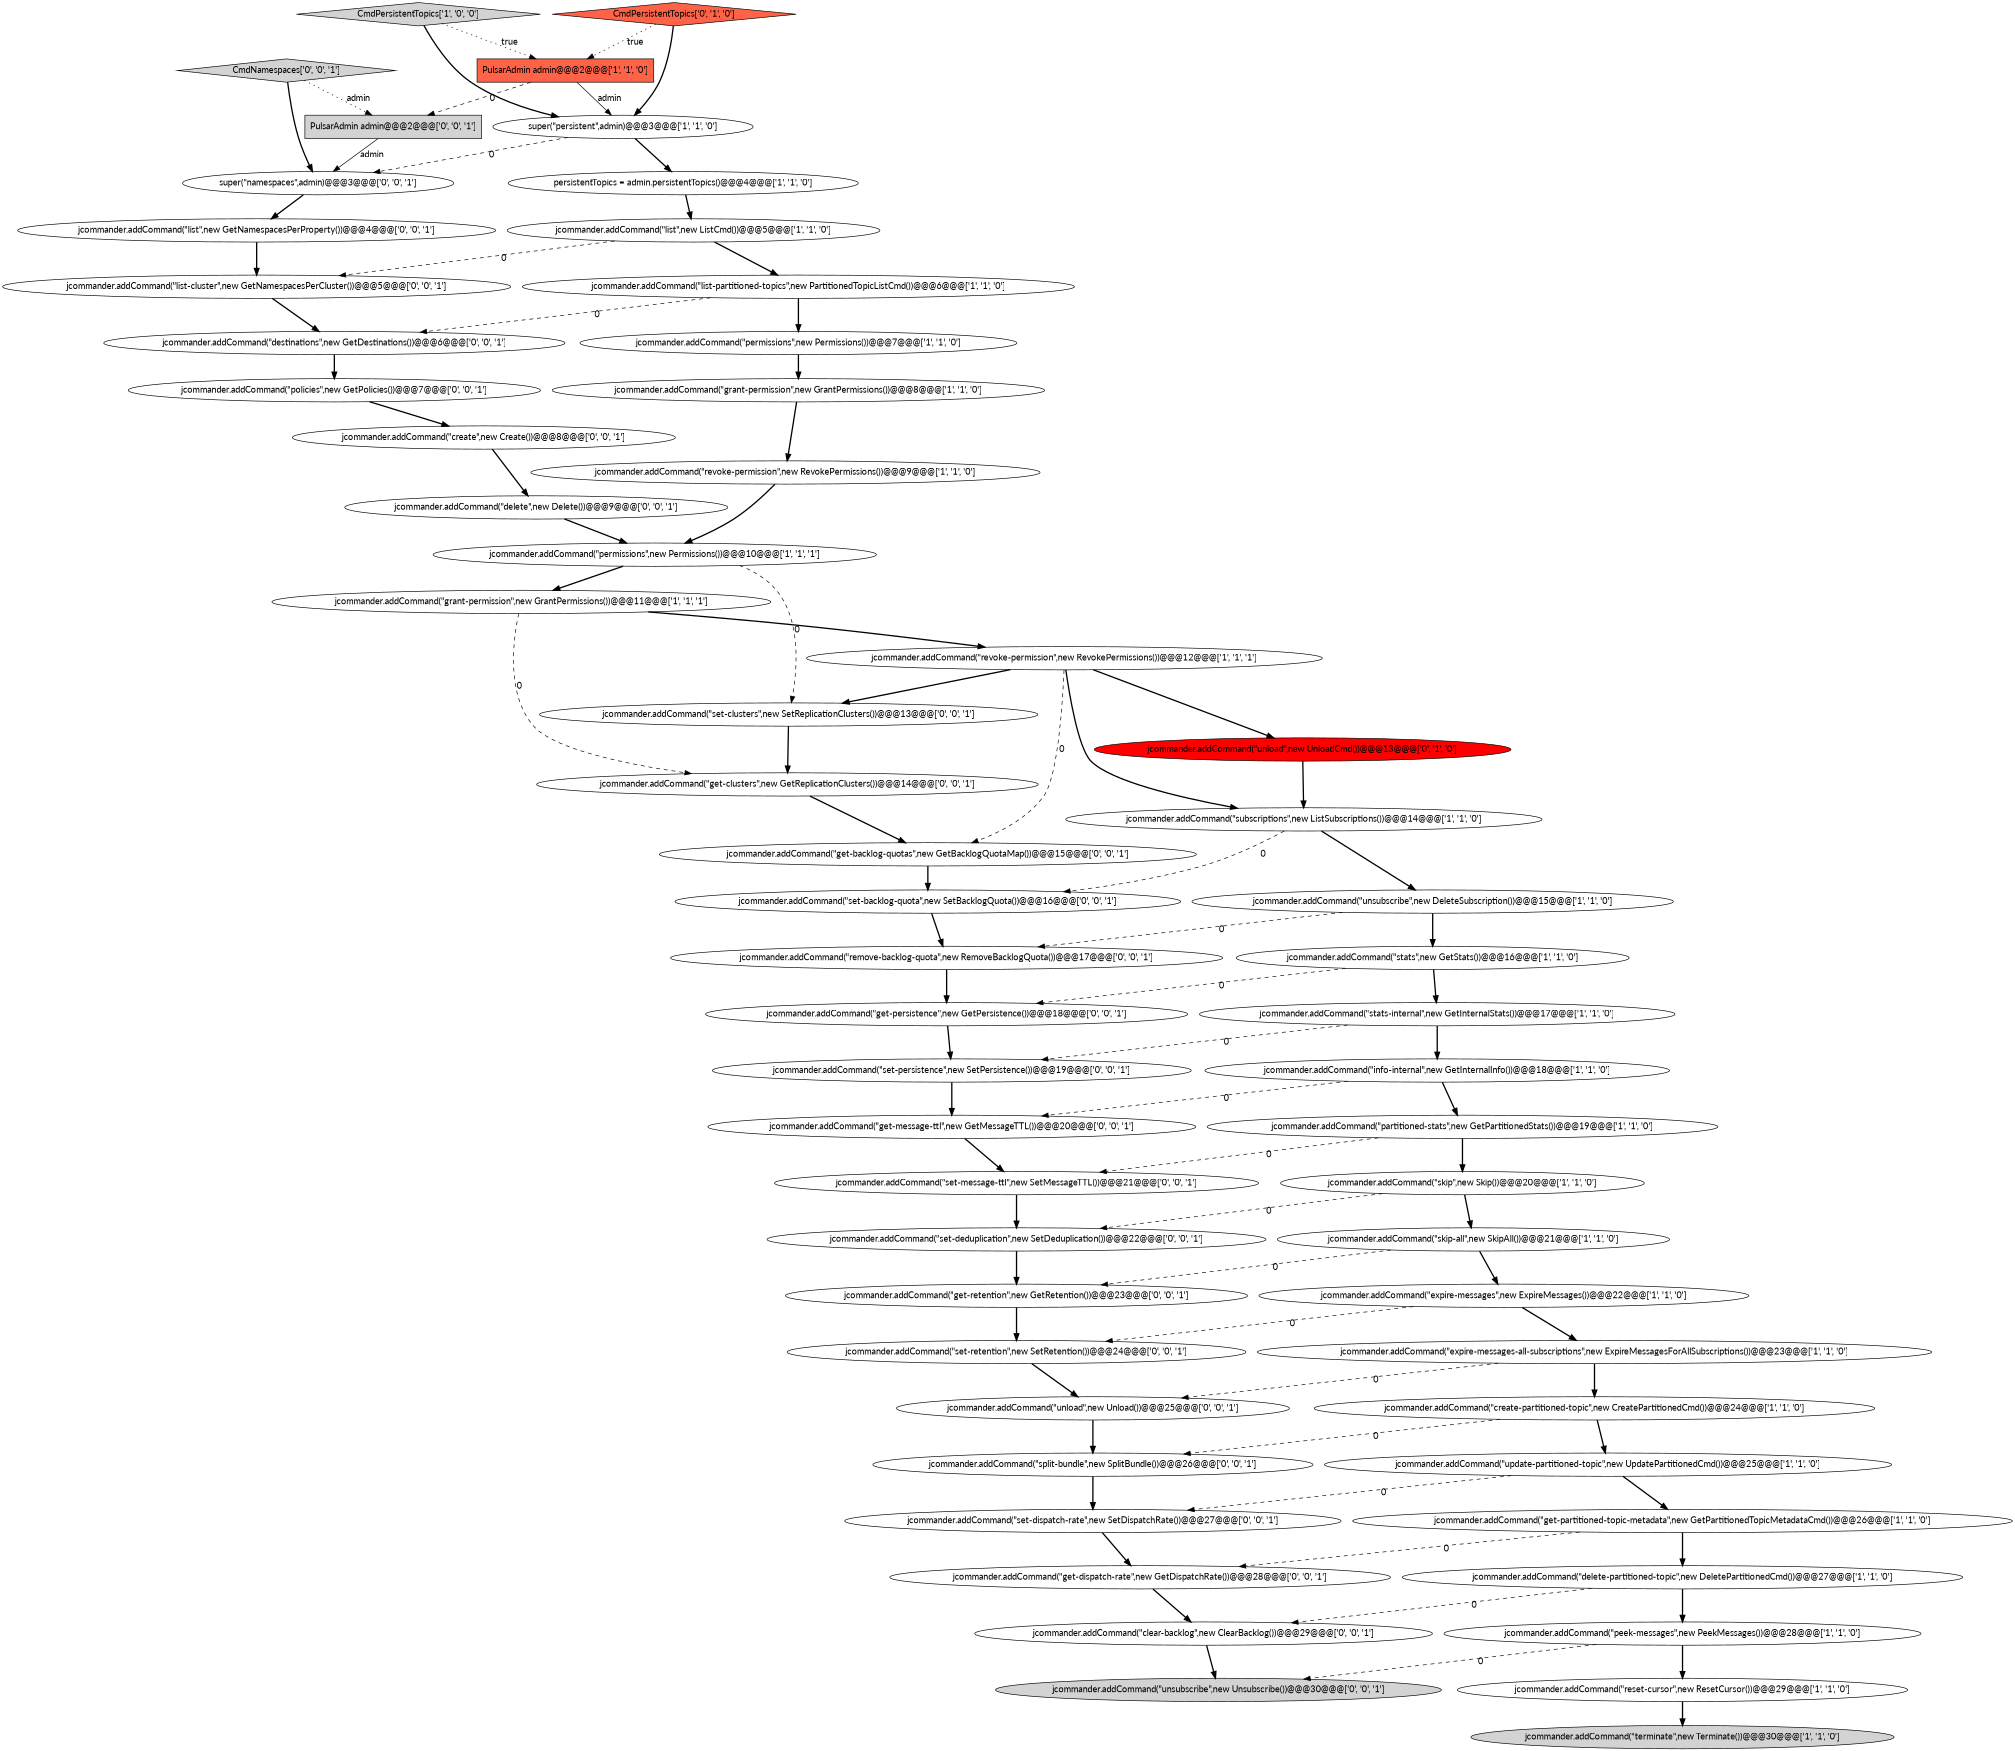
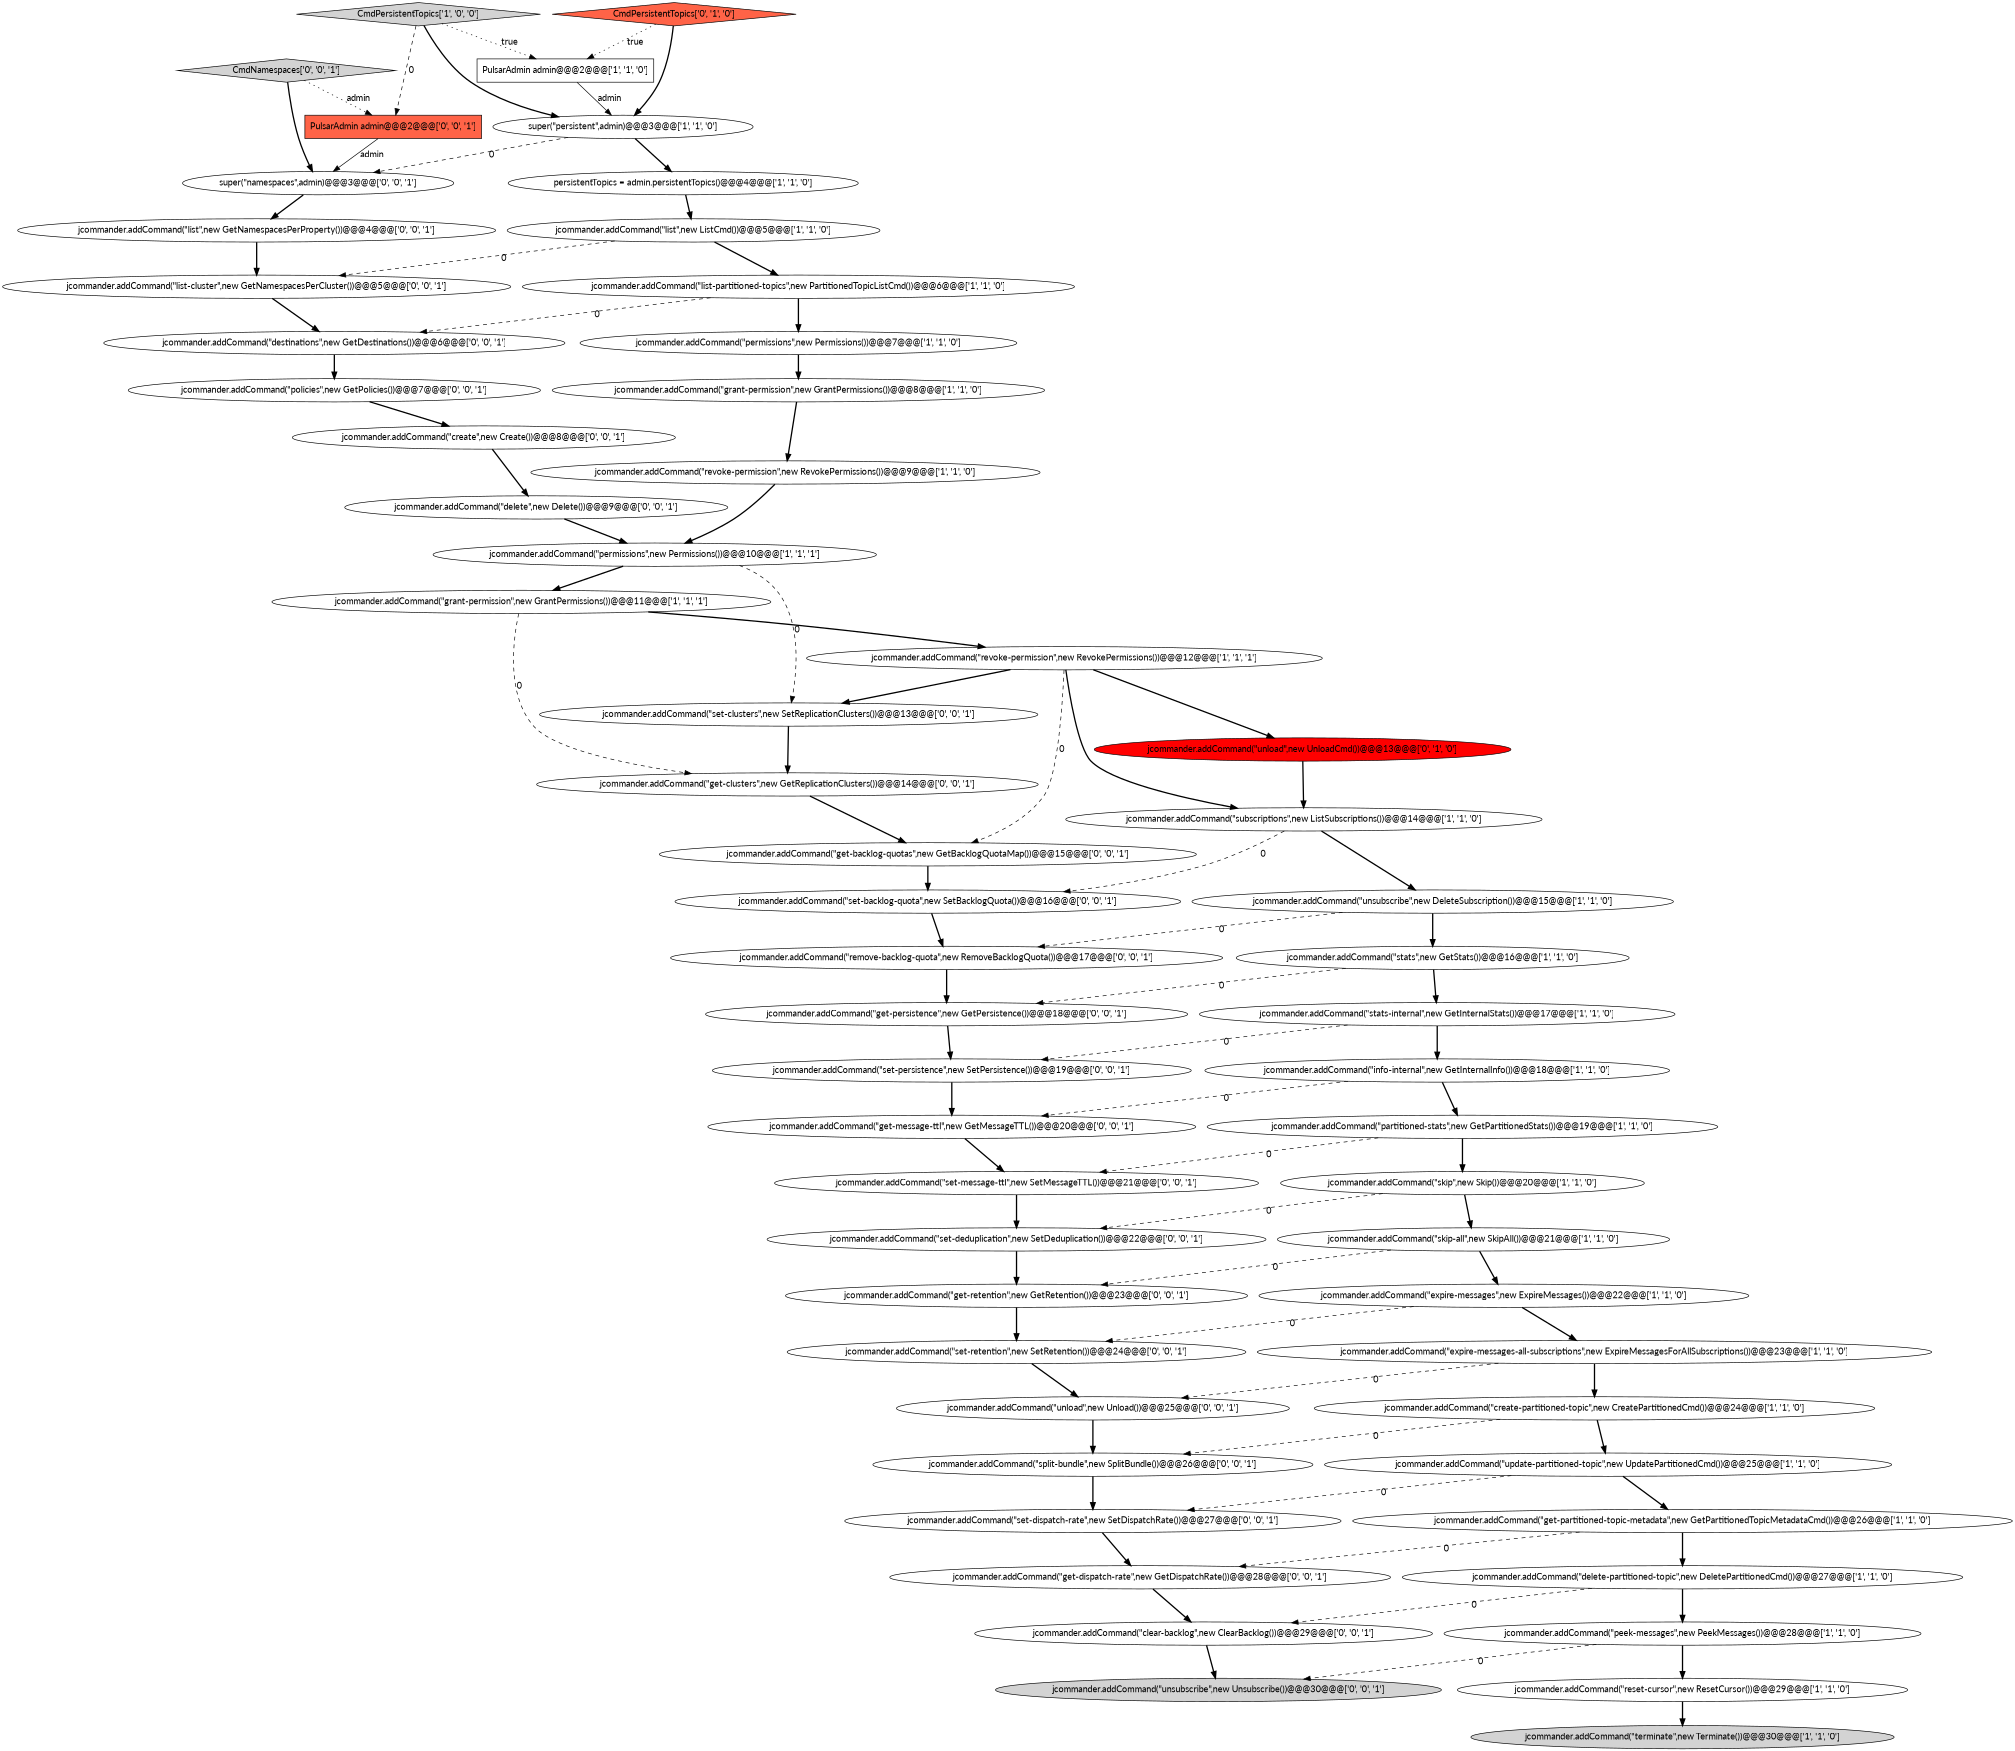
  digraph {
    fontname=Lato
    node [fillcolor=white fontname=Lato shape=ellipse style=filled]
    edge [fontname=Lato style=bold]
    n1 [label="jcommander.addCommand(\"set-backlog-quota\",new SetBacklogQuota())@@@16@@@['0', '0', '1']"]
    n2 [label="jcommander.addCommand(\"remove-backlog-quota\",new RemoveBacklogQuota())@@@17@@@['0', '0', '1']"]
    n3 [label="jcommander.addCommand(\"get-persistence\",new GetPersistence())@@@18@@@['0', '0', '1']"]
    n4 [label="jcommander.addCommand(\"list\",new ListCmd())@@@5@@@['1', '1', '0']"]
    n5 [label="jcommander.addCommand(\"list-partitioned-topics\",new PartitionedTopicListCmd())@@@6@@@['1', '1', '0']"]
    n6 [label="jcommander.addCommand(\"list-cluster\",new GetNamespacesPerCluster())@@@5@@@['0', '0', '1']"]
    n7 [label="jcommander.addCommand(\"permissions\",new Permissions())@@@7@@@['1', '1', '0']"]
    n8 [label="jcommander.addCommand(\"destinations\",new GetDestinations())@@@6@@@['0', '0', '1']"]
    n9 [fillcolor=lightgray label="jcommander.addCommand(\"terminate\",new Terminate())@@@30@@@['1', '1', '0']"]
    n10 [label="jcommander.addCommand(\"clear-backlog\",new ClearBacklog())@@@29@@@['0', '0', '1']"]
    n11 [fillcolor=lightgray label="jcommander.addCommand(\"unsubscribe\",new Unsubscribe())@@@30@@@['0', '0', '1']"]
    n12 [label="jcommander.addCommand(\"delete\",new Delete())@@@9@@@['0', '0', '1']"]
    n13 [label="jcommander.addCommand(\"permissions\",new Permissions())@@@10@@@['1', '1', '1']"]
    n14 [label="jcommander.addCommand(\"grant-permission\",new GrantPermissions())@@@11@@@['1', '1', '1']"]
    n15 [label="jcommander.addCommand(\"set-clusters\",new SetReplicationClusters())@@@13@@@['0', '0', '1']"]
    n16 [label="jcommander.addCommand(\"stats\",new GetStats())@@@16@@@['1', '1', '0']"]
    n17 [label="jcommander.addCommand(\"stats-internal\",new GetInternalStats())@@@17@@@['1', '1', '0']"]
    n18 [label="jcommander.addCommand(\"set-persistence\",new SetPersistence())@@@19@@@['0', '0', '1']"]
    n19 [label="jcommander.addCommand(\"info-internal\",new GetInternalInfo())@@@18@@@['1', '1', '0']"]
    n20 [label="jcommander.addCommand(\"unsubscribe\",new DeleteSubscription())@@@15@@@['1', '1', '0']"]
    n21 [label="jcommander.addCommand(\"get-clusters\",new GetReplicationClusters())@@@14@@@['0', '0', '1']"]
    n22 [label="jcommander.addCommand(\"revoke-permission\",new RevokePermissions())@@@12@@@['1', '1', '1']"]
    n23 [label="jcommander.addCommand(\"get-backlog-quotas\",new GetBacklogQuotaMap())@@@15@@@['0', '0', '1']"]
    n24 [label="jcommander.addCommand(\"subscriptions\",new ListSubscriptions())@@@14@@@['1', '1', '0']"]
    n25 [fillcolor=red label="jcommander.addCommand(\"unload\",new UnloadCmd())@@@13@@@['0', '1', '0']"]
    n26 [label="jcommander.addCommand(\"set-retention\",new SetRetention())@@@24@@@['0', '0', '1']"]
    n27 [label="jcommander.addCommand(\"unload\",new Unload())@@@25@@@['0', '0', '1']"]
    n28 [label="jcommander.addCommand(\"split-bundle\",new SplitBundle())@@@26@@@['0', '0', '1']"]
    n29 [label="jcommander.addCommand(\"grant-permission\",new GrantPermissions())@@@8@@@['1', '1', '0']"]
    n30 [label="jcommander.addCommand(\"revoke-permission\",new RevokePermissions())@@@9@@@['1', '1', '0']"]
    n31 [label="jcommander.addCommand(\"get-message-ttl\",new GetMessageTTL())@@@20@@@['0', '0', '1']"]
    n32 [label="persistentTopics = admin.persistentTopics()@@@4@@@['1', '1', '0']"]
    n33 [label="jcommander.addCommand(\"create-partitioned-topic\",new CreatePartitionedCmd())@@@24@@@['1', '1', '0']"]
    n34 [label="jcommander.addCommand(\"update-partitioned-topic\",new UpdatePartitionedCmd())@@@25@@@['1', '1', '0']"]
    n35 [label="jcommander.addCommand(\"set-dispatch-rate\",new SetDispatchRate())@@@27@@@['0', '0', '1']"]
    n36 [label="jcommander.addCommand(\"get-partitioned-topic-metadata\",new GetPartitionedTopicMetadataCmd())@@@26@@@['1', '1', '0']"]
-   n37 [fillcolor=tomato label="PulsarAdmin admin@@@2@@@['1', '1', '0']" shape=box]
+   n37 [label="PulsarAdmin admin@@@2@@@['1', '1', '0']" shape=box]
    n38 [label="super(\"persistent\",admin)@@@3@@@['1', '1', '0']"]
-   n39 [fillcolor=lightgray label="PulsarAdmin admin@@@2@@@['0', '0', '1']" shape=box]
+   n39 [fillcolor=tomato label="PulsarAdmin admin@@@2@@@['0', '0', '1']" shape=box]
    n40 [label="super(\"namespaces\",admin)@@@3@@@['0', '0', '1']"]
    n41 [label="jcommander.addCommand(\"get-dispatch-rate\",new GetDispatchRate())@@@28@@@['0', '0', '1']"]
    n42 [label="jcommander.addCommand(\"set-message-ttl\",new SetMessageTTL())@@@21@@@['0', '0', '1']"]
    n43 [label="jcommander.addCommand(\"set-deduplication\",new SetDeduplication())@@@22@@@['0', '0', '1']"]
    n44 [label="jcommander.addCommand(\"get-retention\",new GetRetention())@@@23@@@['0', '0', '1']"]
    n45 [label="jcommander.addCommand(\"skip-all\",new SkipAll())@@@21@@@['1', '1', '0']"]
    n46 [label="jcommander.addCommand(\"expire-messages\",new ExpireMessages())@@@22@@@['1', '1', '0']"]
    n47 [label="jcommander.addCommand(\"expire-messages-all-subscriptions\",new ExpireMessagesForAllSubscriptions())@@@23@@@['1', '1', '0']"]
    n48 [label="jcommander.addCommand(\"list\",new GetNamespacesPerProperty())@@@4@@@['0', '0', '1']"]
    n49 [label="jcommander.addCommand(\"partitioned-stats\",new GetPartitionedStats())@@@19@@@['1', '1', '0']"]
    n50 [label="jcommander.addCommand(\"skip\",new Skip())@@@20@@@['1', '1', '0']"]
    n51 [label="jcommander.addCommand(\"policies\",new GetPolicies())@@@7@@@['0', '0', '1']"]
    n52 [label="jcommander.addCommand(\"create\",new Create())@@@8@@@['0', '0', '1']"]
    n53 [label="jcommander.addCommand(\"delete-partitioned-topic\",new DeletePartitionedCmd())@@@27@@@['1', '1', '0']"]
    n54 [label="jcommander.addCommand(\"peek-messages\",new PeekMessages())@@@28@@@['1', '1', '0']"]
    n55 [fillcolor=lightgray label="CmdPersistentTopics['1', '0', '0']" shape=diamond]
    n56 [label="jcommander.addCommand(\"reset-cursor\",new ResetCursor())@@@29@@@['1', '1', '0']"]
    n57 [fillcolor=lightgray label="CmdNamespaces['0', '0', '1']" shape=diamond]
    n58 [fillcolor=tomato label="CmdPersistentTopics['0', '1', '0']" shape=diamond]
    n1 -> n2
    n2 -> n3
    n3 -> n18
    n4 -> n5
    n4 -> n6 [label=0 style=dashed]
    n5 -> n7
    n5 -> n8 [label=0 style=dashed]
    n6 -> n8
    n7 -> n29
    n8 -> n51
    n10 -> n11
    n12 -> n13
    n13 -> n14
    n13 -> n15 [label=0 style=dashed]
    n14 -> n21 [label=0 style=dashed]
    n14 -> n22
    n15 -> n21
    n16 -> n3 [label=0 style=dashed]
    n16 -> n17
    n17 -> n18 [label=0 style=dashed]
    n17 -> n19
    n18 -> n31
    n19 -> n31 [label=0 style=dashed]
    n19 -> n49
    n20 -> n2 [label=0 style=dashed]
    n20 -> n16
    n21 -> n23
    n22 -> n15
    n22 -> n23 [label=0 style=dashed]
    n22 -> n24
    n22 -> n25
    n23 -> n1
    n24 -> n1 [label=0 style=dashed]
    n24 -> n20
    n25 -> n24
    n26 -> n27
    n27 -> n28
    n28 -> n35
    n29 -> n30
    n30 -> n13
    n31 -> n42
    n32 -> n4
    n33 -> n28 [label=0 style=dashed]
    n33 -> n34
    n34 -> n35 [label=0 style=dashed]
    n34 -> n36
    n35 -> n41
    n36 -> n41 [label=0 style=dashed]
    n36 -> n53
    n37 -> n38 [label=admin style=solid]
-   n37 -> n39 [label=0 style=dashed]
+   n55 -> n39 [label=0 style=dashed]
    n38 -> n32
    n38 -> n40 [label=0 style=dashed]
    n39 -> n40 [label=admin style=solid]
    n40 -> n48
    n41 -> n10
    n42 -> n43
    n43 -> n44
    n44 -> n26
    n45 -> n44 [label=0 style=dashed]
    n45 -> n46
    n46 -> n26 [label=0 style=dashed]
    n46 -> n47
    n47 -> n27 [label=0 style=dashed]
    n47 -> n33
    n48 -> n6
    n49 -> n42 [label=0 style=dashed]
    n49 -> n50
    n50 -> n43 [label=0 style=dashed]
    n50 -> n45
    n51 -> n52
    n52 -> n12
    n53 -> n10 [label=0 style=dashed]
    n53 -> n54
    n54 -> n11 [label=0 style=dashed]
    n54 -> n56
    n55 -> n37 [label=true style=dotted]
    n55 -> n38
    n56 -> n9
    n57 -> n39 [label=admin style=dotted]
    n57 -> n40
    n58 -> n37 [label=true style=dotted]
    n58 -> n38
  }
